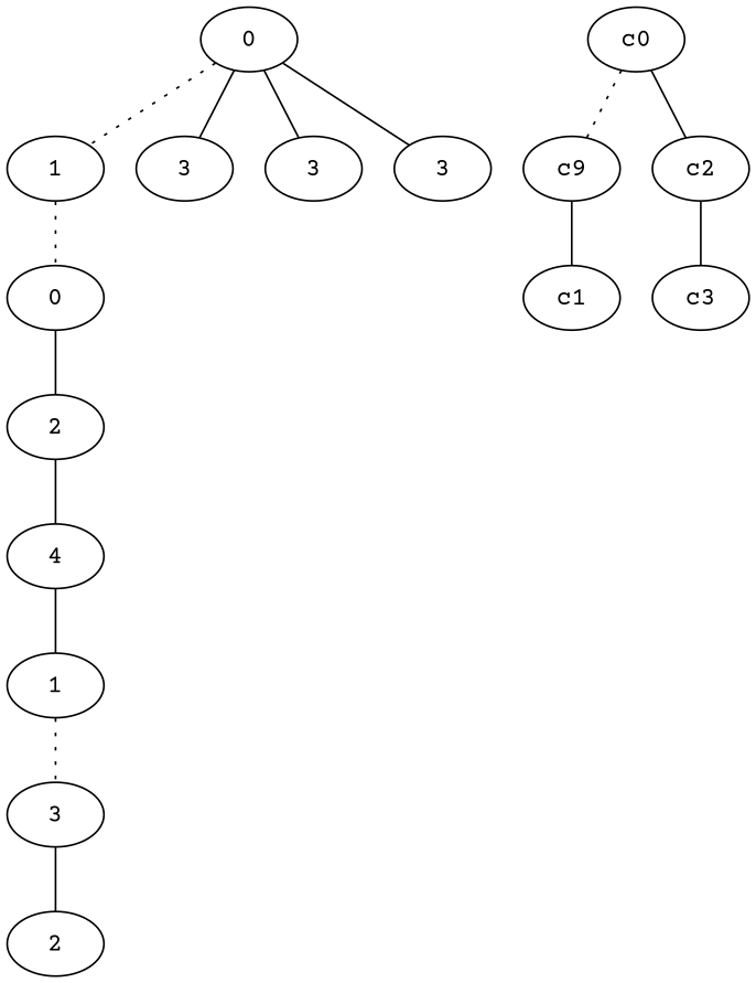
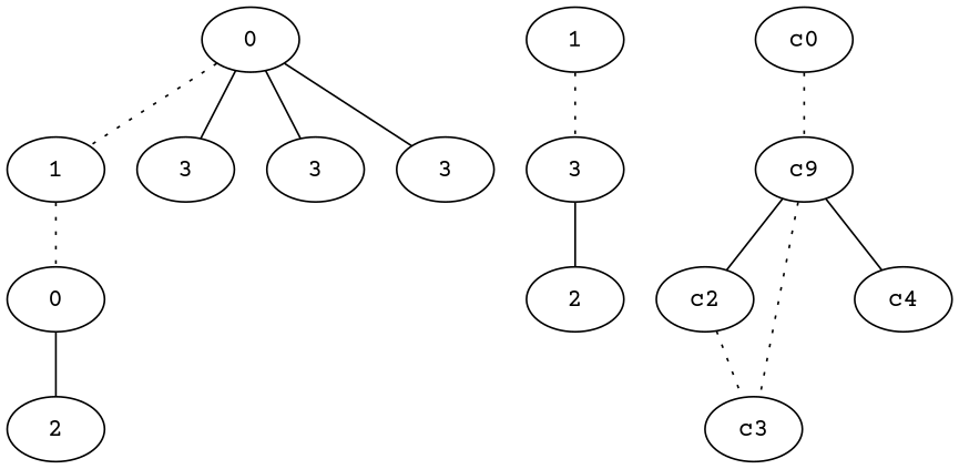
  graph {
    fontname="Courier Prime"
    node [fontname="Courier Prime"]
    edge [fontname="Courier Prime"]
    n1 [label=0]
    n2 [label=1]
    n3 [label=3]
    n4 [label=3]
    n5 [label=3]
    n6 [label=0]
    n7 [label=2]
-   n8 [label=4]
    n9 [label=1]
    n10 [label=3]
    n11 [label=2]
    n12 [label=c9]
    c0
    c2
    c3
-   c4 [label=c1]
+   c4
    n1 -- n2 [style=dotted]
    n1 -- n3
    n1 -- n4
    n1 -- n5
    n2 -- n6 [style=dotted]
    n6 -- n7
-   n7 -- n8
-   n8 -- n9
    n9 -- n10 [style=dotted]
    n10 -- n11
+   n12 -- c3 [style=dotted]
    n12 -- c4
    c0 -- n12 [style=dotted]
-   c0 -- c2
-   c2 -- c3
+   n12 -- c2
+   c2 -- c3 [style=dotted]
  }
